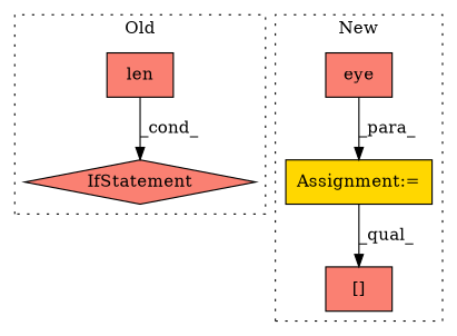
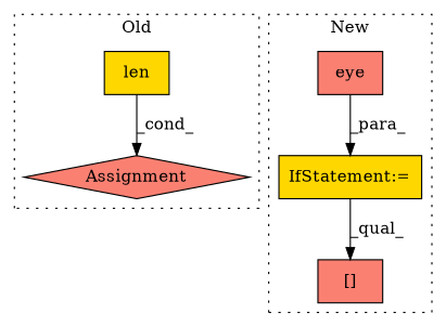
  digraph {
    node [a=32 fillcolor=salmon l="4,1" shape=box style=filled]
-   n1 [label=len s="575,580"]
-   n2 [a=25 l="4,2" label=IfStatement s="726,773" shape=diamond]
+   n1 [fillcolor=gold label=len s="575,580"]
+   n2 [a=25 l="4,2" label=Assignment s="726,773" shape=diamond]
    n3 [label=eye s="533,560"]
-   n4 [a=7 fillcolor=gold l="67,2" label="Assignment:=" s="621,780"]
+   n4 [a=7 fillcolor=gold l="67,2" label="IfStatement:=" s="621,780"]
    n5 [a=2 l="6,1" label="[]" s="883,890"]
    subgraph cluster_1 {
      label=Old
      style=dotted
      n1
      n2
    }
    subgraph cluster_2 {
      label=New
      style=dotted
      n3
      n4
      n5
    }
    n1 -> n2 [label=_cond_]
    n3 -> n4 [label=_para_]
    n4 -> n5 [label=_qual_]
  }
